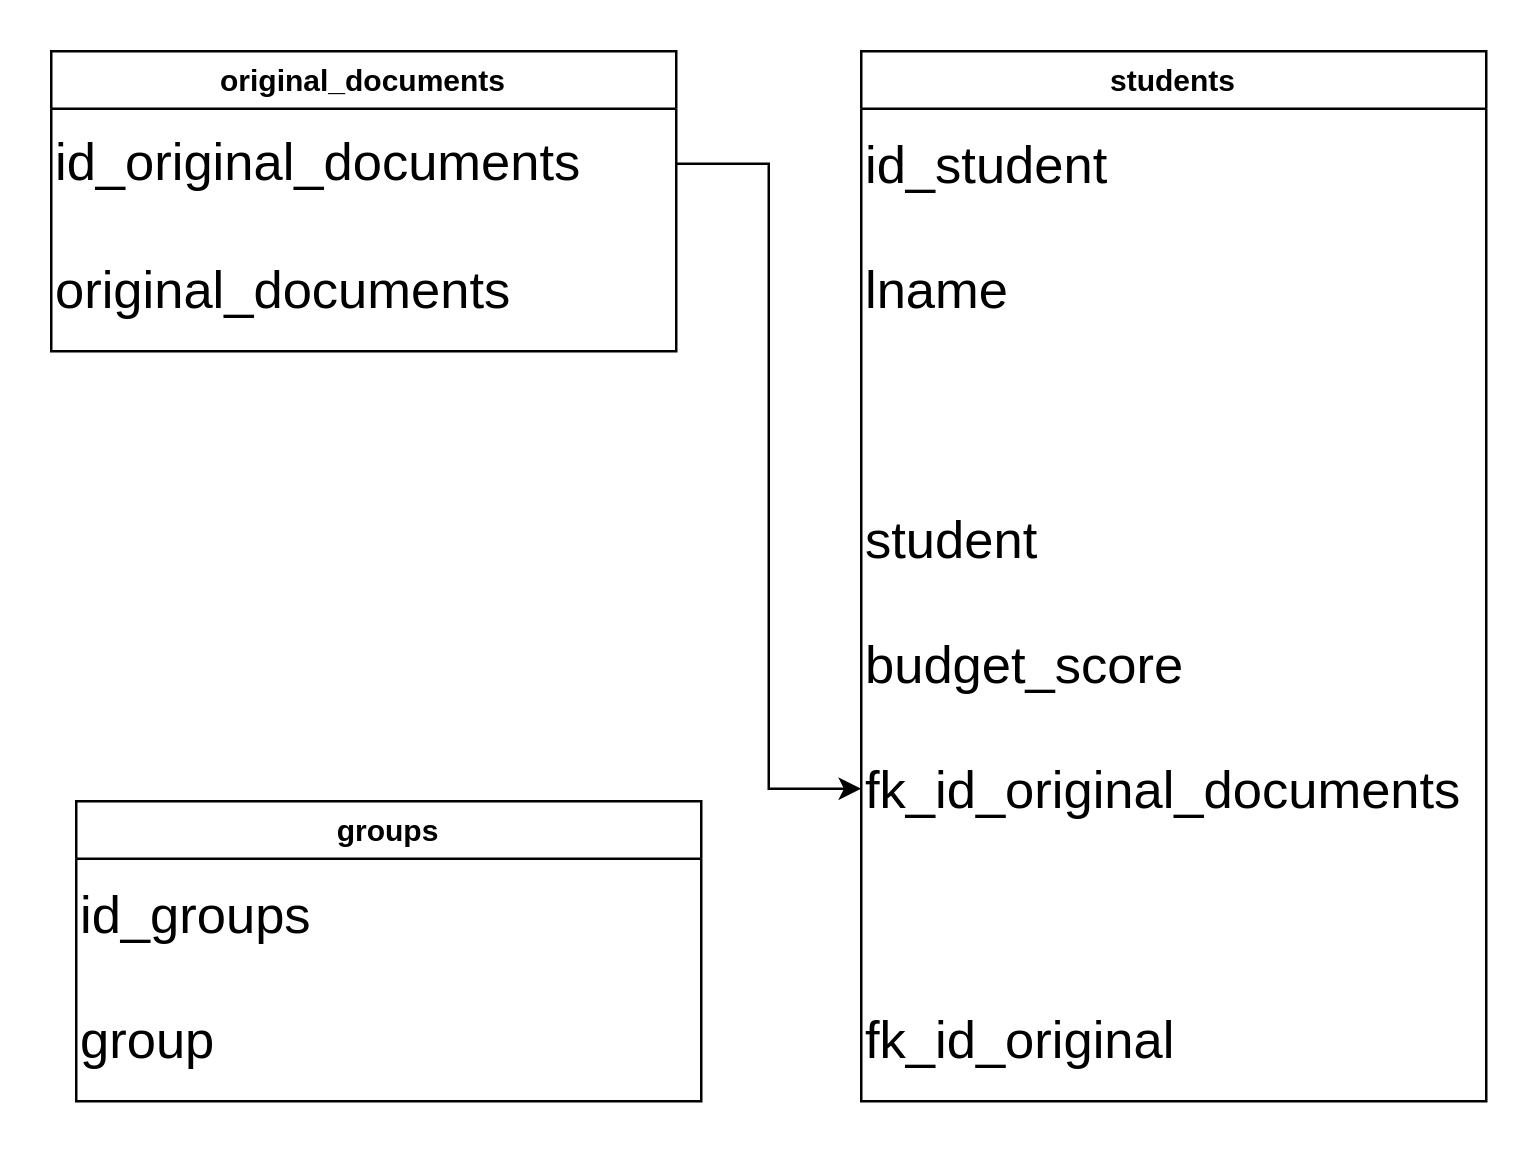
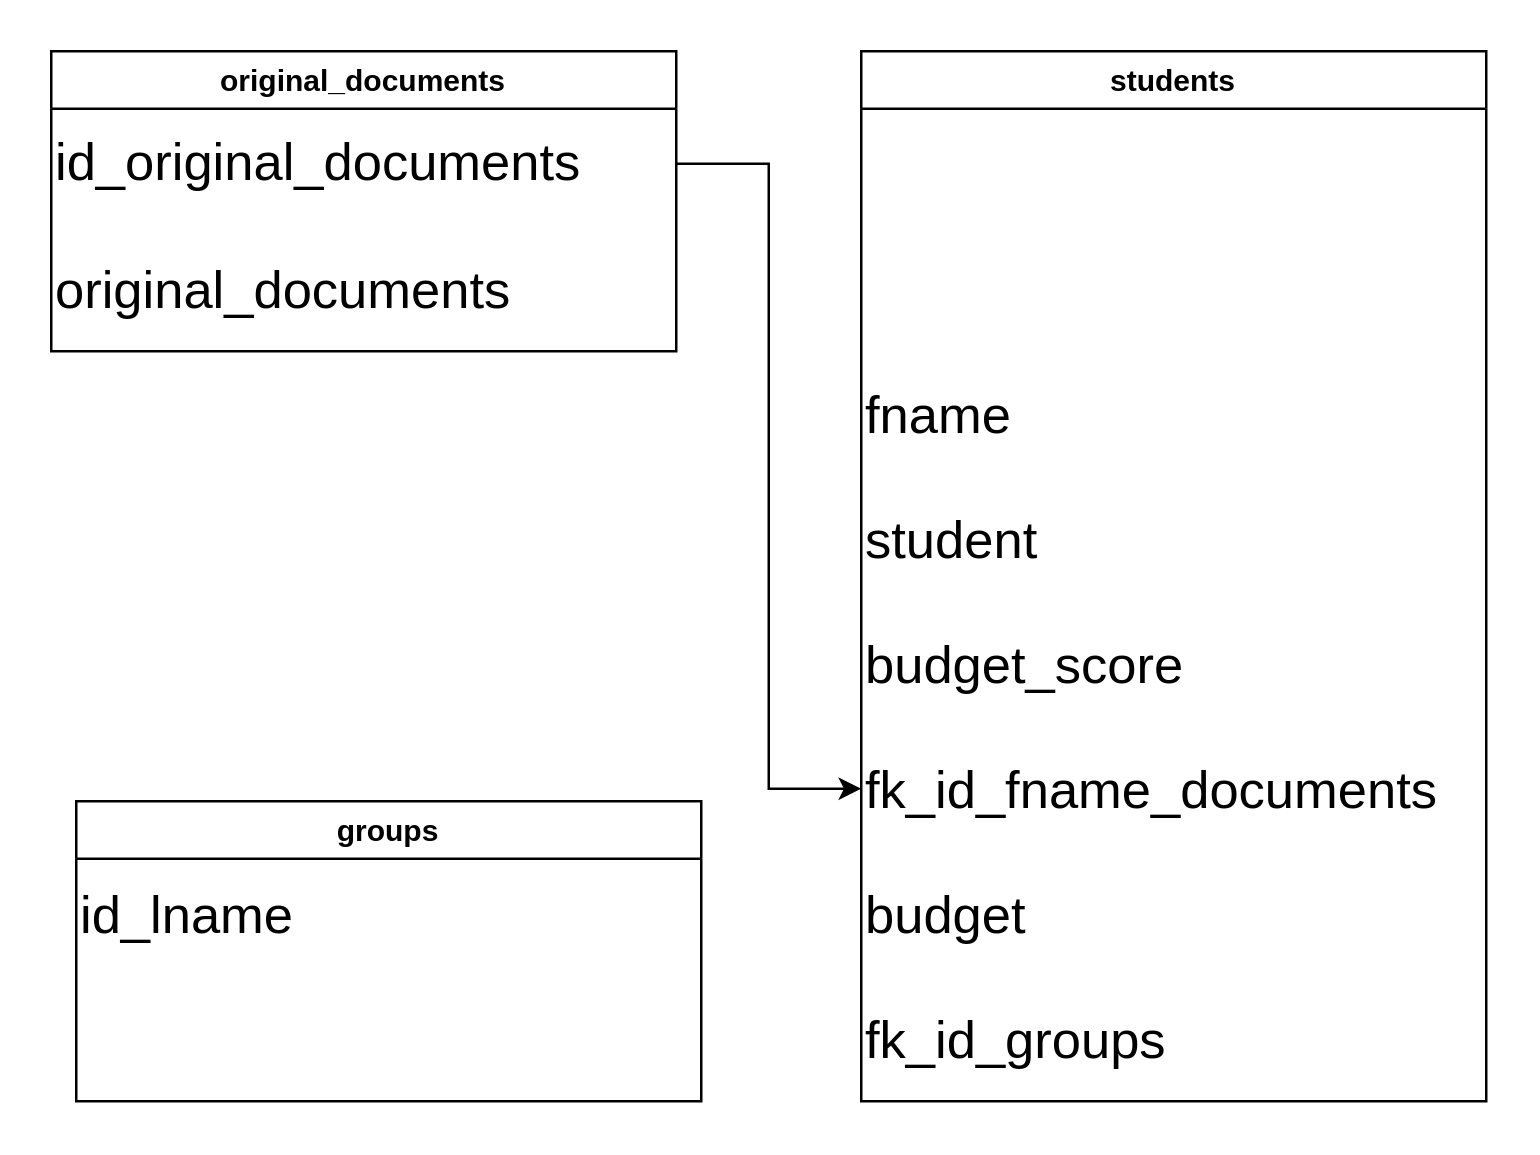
  <mxCell id="0" />
  <mxCell id="1" parent="0" />
  <mxCell id="2" value="students" style="swimlane;" parent="1" vertex="1"><mxGeometry x="344" y="20" width="250" height="420" as="geometry" /></mxCell>
- <mxCell id="3" value="id_student" style="text;html=1;strokeColor=none;fillColor=none;align=left;verticalAlign=middle;whiteSpace=wrap;rounded=0;fontSize=21;" parent="2" vertex="1"><mxGeometry y="20" width="250" height="50" as="geometry" /></mxCell>
- <mxCell id="4" value="lname" style="text;html=1;strokeColor=none;fillColor=none;align=left;verticalAlign=middle;whiteSpace=wrap;rounded=0;fontSize=21;" parent="2" vertex="1"><mxGeometry y="70" width="250" height="50" as="geometry" /></mxCell>
+ <mxCell id="5" value="fname" style="text;html=1;strokeColor=none;fillColor=none;align=left;verticalAlign=middle;whiteSpace=wrap;rounded=0;fontSize=21;" parent="2" vertex="1"><mxGeometry y="120" width="250" height="50" as="geometry" /></mxCell>
  <mxCell id="6" value="student" style="text;html=1;strokeColor=none;fillColor=none;align=left;verticalAlign=middle;whiteSpace=wrap;rounded=0;fontSize=21;" parent="2" vertex="1"><mxGeometry y="170" width="250" height="50" as="geometry" /></mxCell>
  <mxCell id="7" value="budget_score" style="text;html=1;strokeColor=none;fillColor=none;align=left;verticalAlign=middle;whiteSpace=wrap;rounded=0;fontSize=21;" parent="2" vertex="1"><mxGeometry y="220" width="250" height="50" as="geometry" /></mxCell>
- <mxCell id="8" value="fk_id_original_documents" style="text;html=1;strokeColor=none;fillColor=none;align=left;verticalAlign=middle;whiteSpace=wrap;rounded=0;fontSize=21;" parent="2" vertex="1"><mxGeometry y="270" width="250" height="50" as="geometry" /></mxCell>
- <mxCell id="10" value="fk_id_original" style="text;html=1;strokeColor=none;fillColor=none;align=left;verticalAlign=middle;whiteSpace=wrap;rounded=0;fontSize=21;" parent="2" vertex="1"><mxGeometry y="370" width="250" height="50" as="geometry" /></mxCell>
+ <mxCell id="8" value="fk_id_fname_documents" style="text;html=1;strokeColor=none;fillColor=none;align=left;verticalAlign=middle;whiteSpace=wrap;rounded=0;fontSize=21;" parent="2" vertex="1"><mxGeometry y="270" width="250" height="50" as="geometry" /></mxCell>
+ <mxCell id="9" value="budget" style="text;html=1;strokeColor=none;fillColor=none;align=left;verticalAlign=middle;whiteSpace=wrap;rounded=0;fontSize=21;" parent="2" vertex="1"><mxGeometry y="320" width="250" height="50" as="geometry" /></mxCell>
+ <mxCell id="10" value="fk_id_groups" style="text;html=1;strokeColor=none;fillColor=none;align=left;verticalAlign=middle;whiteSpace=wrap;rounded=0;fontSize=21;" parent="2" vertex="1"><mxGeometry y="370" width="250" height="50" as="geometry" /></mxCell>
  <mxCell id="11" value="original_documents" style="swimlane;" parent="1" vertex="1"><mxGeometry x="20" y="20" width="250" height="120" as="geometry" /></mxCell>
  <mxCell id="12" value="id_original_documents&lt;span style=&quot;color: rgba(0 , 0 , 0 , 0) ; font-family: monospace ; font-size: 0px&quot;&gt;%3CmxGraphModel%3E%3Croot%3E%3CmxCell%20id%3D%220%22%2F%3E%3CmxCell%20id%3D%221%22%20parent%3D%220%22%2F%3E%3CmxCell%20id%3D%222%22%20value%3D%22groups%22%20style%3D%22swimlane%3B%22%20vertex%3D%221%22%20parent%3D%221%22%3E%3CmxGeometry%20x%3D%22-10%22%20y%3D%22250%22%20width%3D%22250%22%20height%3D%22120%22%20as%3D%22geometry%22%2F%3E%3C%2FmxCell%3E%3CmxCell%20id%3D%223%22%20value%3D%22id_groups%22%20style%3D%22text%3Bhtml%3D1%3BstrokeColor%3Dnone%3BfillColor%3Dnone%3Balign%3Dleft%3BverticalAlign%3Dmiddle%3BwhiteSpace%3Dwrap%3Brounded%3D0%3BfontSize%3D21%3B%22%20vertex%3D%221%22%20parent%3D%222%22%3E%3CmxGeometry%20y%3D%2220%22%20width%3D%22250%22%20height%3D%2250%22%20as%3D%22geometry%22%2F%3E%3C%2FmxCell%3E%3CmxCell%20id%3D%224%22%20value%3D%22group%22%20style%3D%22text%3Bhtml%3D1%3BstrokeColor%3Dnone%3BfillColor%3Dnone%3Balign%3Dleft%3BverticalAlign%3Dmiddle%3BwhiteSpace%3Dwrap%3Brounded%3D0%3BfontSize%3D21%3B%22%20vertex%3D%221%22%20parent%3D%222%22%3E%3CmxGeometry%20y%3D%2270%22%20width%3D%22250%22%20height%3D%2250%22%20as%3D%22geometry%22%2F%3E%3C%2FmxCell%3E%3C%2Froot%3E%3C%2FmxGraphModel%3E&lt;/span&gt;&lt;font color=&quot;rgba(0, 0, 0, 0)&quot; face=&quot;monospace&quot;&gt;&lt;span style=&quot;font-size: 0px&quot;&gt;original_documents&lt;/span&gt;&lt;/font&gt;" style="text;html=1;strokeColor=none;fillColor=none;align=left;verticalAlign=middle;whiteSpace=wrap;rounded=0;fontSize=21;" parent="11" vertex="1"><mxGeometry y="20" width="250" height="50" as="geometry" /></mxCell>
  <mxCell id="13" value="original_documents" style="text;html=1;strokeColor=none;fillColor=none;align=left;verticalAlign=middle;whiteSpace=wrap;rounded=0;fontSize=21;" parent="11" vertex="1"><mxGeometry y="70" width="250" height="50" as="geometry" /></mxCell>
  <mxCell id="14" value="groups" style="swimlane;" vertex="1" parent="1"><mxGeometry y="320" width="250" height="120" as="geometry" x="30" /></mxCell>
- <mxCell id="15" value="id_groups" style="text;html=1;strokeColor=none;fillColor=none;align=left;verticalAlign=middle;whiteSpace=wrap;rounded=0;fontSize=21;" vertex="1" parent="14"><mxGeometry y="20" width="250" height="50" as="geometry" /></mxCell>
- <mxCell id="16" value="group" style="text;html=1;strokeColor=none;fillColor=none;align=left;verticalAlign=middle;whiteSpace=wrap;rounded=0;fontSize=21;" vertex="1" parent="14"><mxGeometry y="70" width="250" height="50" as="geometry" /></mxCell>
+ <mxCell id="15" value="id_lname" style="text;html=1;strokeColor=none;fillColor=none;align=left;verticalAlign=middle;whiteSpace=wrap;rounded=0;fontSize=21;" vertex="1" parent="14"><mxGeometry y="20" width="250" height="50" as="geometry" /></mxCell>
  <mxCell id="17" style="edgeStyle=orthogonalEdgeStyle;rounded=0;orthogonalLoop=1;jettySize=auto;html=1;exitX=1;exitY=0.5;exitDx=0;exitDy=0;entryX=0;entryY=0.5;entryDx=0;entryDy=0;" edge="1" parent="1" source="12" target="8"><mxGeometry relative="1" as="geometry" /></mxCell>
